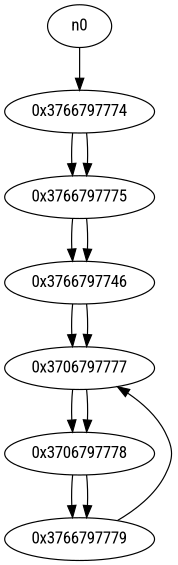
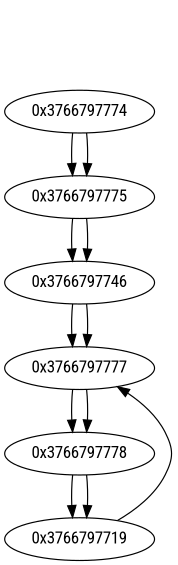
  digraph {
    fontname="Roboto Condensed"
    node [fontname="Roboto Condensed"]
    edge [fontname="Roboto Condensed"]
    n1 [label="0x3766797774"]
    n2 [label="0x3766797775"]
    n3 [label="0x3766797746"]
-   n4 [label="0x3706797777"]
-   n5 [label="0x3706797778"]
-   n6 [label="0x3766797779"]
-   n0
+   n4 [label="0x3766797777"]
+   n5 [label="0x3766797778"]
+   n6 [label="0x3766797719"]
    n1 -> n2
    n1 -> n2
    n2 -> n3
    n2 -> n3
    n3 -> n4
    n3 -> n4
    n4 -> n5
    n4 -> n5
    n5 -> n6
    n5 -> n6
    n6 -> n4
-   n0 -> n1
  }
